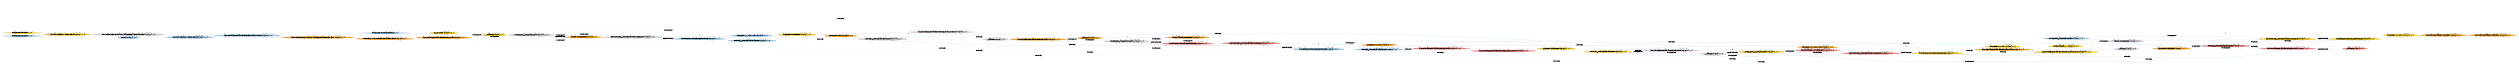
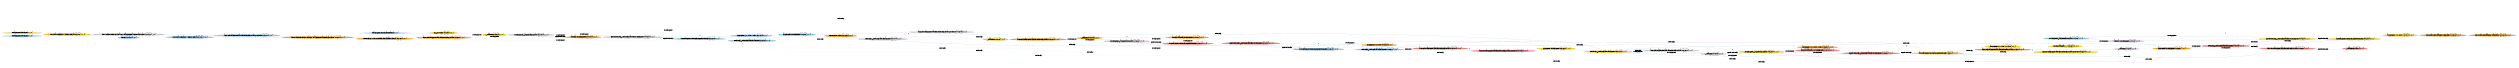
  digraph {
    rankdir=LR
    node [color=black fillcolor=gold shape=ellipse style=filled]
    edge [arrowhead=normal color=gray40 style=dotted]
    n1 [color=purple label="expectedMemberConfigs = memberConfigs(leader,offset,returnedAssignments)@@@42@@@['1', '1', '1']"]
    n2 [label="assertNoReassignments(memberConfigs,expectedMemberConfigs)@@@43@@@['0', '0', '1']"]
    n3 [color=brown label="assertAssignment(1,4,0,0,\"worker1\")@@@44@@@['0', '0', '1']"]
    n4 [color=purple fillcolor=lightgrey label="assertDelay(0,returnedAssignments)@@@41@@@['1', '1', '1']"]
    n5 [fillcolor=orange label="applyAssignments(returnedAssignments)@@@36@@@['1', '1', '1']"]
    n6 [label="time = new MockTime()@@@3@@@['0', '0', '1']"]
    n7 [label="++rebalanceNum@@@9@@@['1', '1', '1']"]
    n8 [color=purple fillcolor=skyblue label="initAssignor()@@@4@@@['0', '0', '1']"]
    n9 [color=purple fillcolor=skyblue label="when(coordinator.configSnapshot()).thenReturn(configState)@@@5@@@['1', '0', '1']"]
    n10 [color=brown fillcolor=lightgrey label="++rebalanceNum@@@29@@@['1', '1', '1']"]
    n11 [label="returnedAssignments = assignmentsCapture.getValue()@@@30@@@['1', '1', '1']"]
    n12 [color=brown fillcolor=salmon label="expectedMemberConfigs = memberConfigs(leader,offset,returnedAssignments)@@@32@@@['1', '1', '1']"]
    n13 [color=purple fillcolor=orange label="assertAssignment(1,4,0,0,\"worker1\",\"worker2\")@@@30@@@['1', '1', '0']"]
    n14 [color=brown fillcolor=salmon label="assertDelay(rebalanceDelay / 2,returnedAssignments)@@@31@@@['0', '0', '1']"]
    n15 [color=brown fillcolor=skyblue label="assignor.performTaskAssignment(leader,offset,memberConfigs,coordinator,protocolVersion)@@@5@@@['0', '1', '0']"]
    n16 [fillcolor=orange label="doReturn(Collections.EMPTY_MAP).when(assignor).serializeAssignments(assignmentsCapture.capture())@@@6@@@['1', '1', '1']"]
    n17 [color=purple fillcolor=orange label="memberConfigs.put(\"worker2\",new ExtendedWorkerState(leaderUrl,offset,null))@@@7@@@['0', '0', '1']"]
    n18 [color=brown fillcolor=orange label="assignor.performTaskAssignment(leader,offset,memberConfigs,coordinator)@@@8@@@['1', '1', '1']"]
    n19 [color=brown fillcolor=skyblue label="assertNoReassignments(memberConfigs,expectedMemberConfigs)@@@13@@@['1', '1', '1']"]
    n20 [color=purple fillcolor=skyblue label="assertAssignment(2,8,0,0,\"worker1\",\"worker2\")@@@14@@@['0', '0', '1']"]
    n21 [fillcolor=skyblue label="memberConfigs = memberConfigs(leader,offset,assignments)@@@13@@@['1', '1', '0']"]
-   n22 [label="applyAssignments(returnedAssignments)@@@15@@@['1', '1', '1']"]
+   n22 [fillcolor=skyblue label="applyAssignments(returnedAssignments)@@@15@@@['1', '1', '1']"]
    n23 [fillcolor=lightgrey label="returnedAssignments = assignmentsCapture.getValue()@@@20@@@['1', '1', '1']"]
    n24 [color=brown fillcolor=salmon label="assertNoReassignments(memberConfigs,expectedMemberConfigs)@@@20@@@['1', '1', '0']"]
    n25 [color=purple fillcolor=skyblue label="memberConfigs = memberConfigs(leader,offset,assignments)@@@23@@@['1', '1', '0']"]
    n26 [fillcolor=lightgrey label="memberConfigs = memberConfigs(leader,offset,assignments)@@@17@@@['1', '0', '1']"]
    n27 [color=purple fillcolor=lightgrey label="assignor.performTaskAssignment(leader,offset,memberConfigs,coordinator,protocolVersion)@@@15@@@['0', '1', '0']"]
    n28 [color=purple label="memberConfigs = memberConfigs(leader,offset,assignments)@@@27@@@['1', '1', '1']"]
    n29 [color=purple fillcolor=lightgrey label="assignor.performTaskAssignment(leader,offset,memberConfigs,coordinator)@@@28@@@['1', '1', '1']"]
    n30 [color=purple label="assertNoReassignments(memberConfigs,expectedMemberConfigs)@@@33@@@['1', '1', '1']"]
    n31 [fillcolor=salmon label="memberConfigs = memberConfigs(leader,offset,assignments)@@@37@@@['1', '1', '1']"]
    n32 [color=purple fillcolor=salmon label="assignor.performTaskAssignment(leader,offset,memberConfigs,coordinator)@@@38@@@['1', '1', '1']"]
    n33 [label="assignor.performTaskAssignment(leader,offset,memberConfigs,coordinator,protocolVersion)@@@33@@@['0', '1', '0']"]
    n34 [color=brown label="assertAssignment(0,0,0,0,\"worker1\")@@@34@@@['0', '0', '1']"]
    n35 [color=brown fillcolor=salmon label="++rebalanceNum@@@39@@@['1', '1', '1']"]
    n36 [fillcolor=orange label="assignor.performTaskAssignment(leader,offset,memberConfigs,coordinator)@@@33@@@['1', '0', '0']"]
    n37 [color=brown fillcolor=orange label="assertDelay(rebalanceDelay,returnedAssignments)@@@21@@@['0', '0', '1']"]
    n38 [fillcolor=salmon label="expectedMemberConfigs = memberConfigs(leader,offset,returnedAssignments)@@@22@@@['1', '1', '1']"]
    n39 [label="applyAssignments(returnedAssignments)@@@26@@@['1', '1', '1']"]
    n40 [fillcolor=skyblue label="assertNoReassignments(memberConfigs,expectedMemberConfigs)@@@23@@@['1', '1', '1']"]
    n41 [color=purple fillcolor=orange label="assertAssignment(0,0,0,0,\"worker1\")@@@24@@@['0', '0', '1']"]
    n42 [color=purple fillcolor=lightgrey label="++rebalanceNum@@@34@@@['1', '1', '0']"]
    n43 [color=brown label="time.sleep(rebalanceDelay / 2 + 1)@@@35@@@['0', '0', '1']"]
    n44 [color=brown fillcolor=salmon label="assignor.performTaskAssignment(leader,offset,memberConfigs,coordinator)@@@24@@@['1', '0', '0']"]
    n45 [color=purple fillcolor=salmon label="assignor.performTaskAssignment(leader,offset,memberConfigs,coordinator,protocolVersion)@@@24@@@['0', '1', '0']"]
    n46 [label="testTaskAssignmentWhenWorkerJoins['1', '0', '0']" shape=diamond]
    n47 [label="when(coordinator.configSnapshot()).thenReturn(configState)@@@3@@@['1', '1', '0']"]
    n48 [fillcolor=lightgrey label="doReturn(Collections.EMPTY_MAP).when(assignor).serializeAssignments(assignmentsCapture.capture())@@@4@@@['1', '1', '0']"]
    n49 [fillcolor=orange label="verify(coordinator,times(rebalanceNum)).configSnapshot()@@@45@@@['0', '0', '1']"]
    n50 [color=brown fillcolor=orange label="verify(coordinator,times(rebalanceNum)).leaderState(any())@@@46@@@['0', '0', '1']"]
    n51 [fillcolor=orange label="assignments.remove(\"worker2\")@@@16@@@['0', '0', '1']"]
    n52 [fillcolor=lightgrey label="returnedAssignments = assignmentsCapture.getValue()@@@10@@@['1', '1', '1']"]
    n53 [fillcolor=lightgrey label="expectedMemberConfigs = memberConfigs(leader,offset,returnedAssignments)@@@12@@@['1', '1', '1']"]
    n54 [color=brown fillcolor=orange label="assertDelay(0,returnedAssignments)@@@11@@@['1', '1', '1']"]
    n55 [fillcolor=orange label="++rebalanceNum@@@19@@@['1', '1', '1']"]
    n56 [color=brown fillcolor=skyblue label="returnedAssignments = assignmentsCapture.getValue()@@@40@@@['1', '1', '1']"]
    n57 [fillcolor=orange label="assignor.performTaskAssignment(leader,offset,memberConfigs,coordinator)@@@18@@@['1', '1', '1']"]
-   n58 [fillcolor=lightgrey label="++rebalanceNum@@@16@@@['1', '1', '0']"]
+   n58 [label="++rebalanceNum@@@16@@@['1', '1', '0']"]
    n59 [fillcolor=skyblue label="testTaskAssignmentWhenWorkerJoins['0', '1', '0']" shape=diamond]
    n60 [color=purple fillcolor=skyblue label="testTaskAssignmentWhenWorkerLeavesPermanently['0', '0', '1']" shape=diamond]
    n1 -> n2 [arrowhead=vee]
    n1 -> n2 [arrowhead=vee color=purple label=expectedMemberConfigs style=solid]
    n2 -> n3 [color=teal style=solid]
    n3 -> n49 [arrowhead=box]
    n4 -> n1 [arrowhead=box style=solid]
    n4 -> n5 [color=purple style=solid]
    n5 -> n31 [label=returnedAssignments style=solid]
    n5 -> n31 [color=purple style=solid]
    n5 -> n32 [color=purple label=returnedAssignments]
    n6 -> n7 [arrowhead=box color=teal style=solid]
    n7 -> n52 [arrowhead=box]
    n8 -> n9 [arrowhead=vee color=purple]
    n9 -> n15 [arrowhead=box label=0 style=solid]
    n9 -> n16 [color=purple style=solid]
    n10 -> n11 [arrowhead=box style=solid]
    n10 -> n11 [arrowhead=box color=purple label=expectedMemberConfigs]
    n11 -> n5 [arrowhead=box color=purple label=returnedAssignments style=solid]
    n11 -> n12 [color=purple label=returnedAssignments style=solid]
    n11 -> n13 [color=teal]
    n11 -> n14 [arrowhead=box color=purple label=returnedAssignments style=solid]
    n11 -> n14 [arrowhead=vee style=solid]
    n12 -> n30 [color=teal label=expectedMemberConfigs]
    n12 -> n30 [arrowhead=vee]
    n13 -> n12 [arrowhead=box color=purple style=solid]
    n13 -> n34 [arrowhead=vee color=purple label=0]
    n14 -> n12 [color=teal style=solid]
    n15 -> n16 [arrowhead=box style=solid]
    n16 -> n17 [arrowhead=vee color=purple]
    n16 -> n18 [arrowhead=vee]
    n17 -> n18 [arrowhead=vee]
    n18 -> n7 [arrowhead=vee color=teal label=returnedAssignments]
    n18 -> n7 [color=purple]
    n18 -> n19 [arrowhead=vee color=teal label=returnedAssignments]
    n18 -> n52 [arrowhead=box label=returnedAssignments]
    n19 -> n20 [arrowhead=vee color=teal style=solid]
    n19 -> n21 [color=purple]
    n20 -> n22 [arrowhead=box style=solid]
    n21 -> n22 [style=solid]
    n21 -> n23 [color=teal label=memberConfigs]
    n21 -> n24 [arrowhead=vee color=teal label=memberConfigs]
    n21 -> n25 [label=memberConfigs]
    n21 -> n26 [arrowhead=box label=memberConfigs]
    n21 -> n27 [arrowhead=vee label=memberConfigs]
    n22 -> n26 [arrowhead=vee color=purple style=solid]
    n22 -> n27 [color=purple style=solid]
    n22 -> n51 [color=teal]
    n23 -> n24 [style=solid]
    n23 -> n24 [arrowhead=box color=purple label=expectedMemberConfigs style=solid]
    n23 -> n37 [arrowhead=box color=purple]
    n23 -> n37 [arrowhead=vee color=purple label=returnedAssignments]
    n23 -> n38 [arrowhead=box label=returnedAssignments]
    n23 -> n39 [arrowhead=box label=returnedAssignments style=solid]
    n24 -> n38
    n25 -> n10 [color=teal label=memberConfigs]
    n25 -> n11 [label=memberConfigs style=solid]
    n25 -> n30 [arrowhead=box color=purple label=memberConfigs style=solid]
    n25 -> n44
    n25 -> n44 [arrowhead=vee label=memberConfigs style=solid]
    n25 -> n45 [color=purple label=memberConfigs]
    n25 -> n45 [color=teal]
    n26 -> n27 [arrowhead=box label=0 style=solid]
    n26 -> n28 [arrowhead=vee color=teal label=memberConfigs style=solid]
    n26 -> n38 [color=purple label=memberConfigs style=solid]
    n26 -> n40 [color=teal label=memberConfigs]
    n26 -> n57 [arrowhead=vee]
    n26 -> n57 [arrowhead=box color=purple label=memberConfigs]
    n26 -> n58 [color=teal]
    n27 -> n58 [arrowhead=vee color=purple]
    n28 -> n10 [arrowhead=box color=purple label=returnedAssignments style=solid]
    n28 -> n12 [arrowhead=box color=teal label=returnedAssignments style=solid]
    n28 -> n12 [arrowhead=box label=memberConfigs]
    n28 -> n29 [arrowhead=vee color=purple style=solid]
    n28 -> n29 [arrowhead=box color=teal label=memberConfigs style=solid]
    n28 -> n29 [arrowhead=box label=returnedAssignments style=solid]
    n28 -> n30 [arrowhead=vee label=memberConfigs]
    n28 -> n31 [arrowhead=box color=teal label=memberConfigs style=solid]
    n29 -> n10 [style=solid]
    n29 -> n14 [arrowhead=vee label=0]
    n30 -> n32 [arrowhead=box color=teal label=memberConfigs style=solid]
    n30 -> n33 [style=solid]
    n30 -> n33 [label=memberConfigs]
    n30 -> n34 [color=teal]
    n30 -> n35 [arrowhead=vee color=purple label=memberConfigs]
    n30 -> n36 [arrowhead=box color=teal label=memberConfigs]
    n30 -> n36 [arrowhead=box style=solid]
    n31 -> n1 [arrowhead=vee label=memberConfigs style=solid]
    n31 -> n2 [arrowhead=vee color=purple label=memberConfigs style=solid]
    n31 -> n32 [color=teal style=solid]
    n31 -> n32 [arrowhead=vee label=memberConfigs]
    n32 -> n35 [arrowhead=vee color=purple]
    n32 -> n35 [label=expectedMemberConfigs style=solid]
    n33 -> n42 [color=purple]
    n34 -> n43 [arrowhead=vee color=teal]
    n35 -> n56 [arrowhead=vee color=purple]
    n36 -> n33 [color=teal label=0]
    n36 -> n42 [color=purple style=solid]
    n37 -> n38
    n38 -> n40 [arrowhead=vee color=purple style=solid]
    n38 -> n40 [color=purple label=expectedMemberConfigs style=solid]
    n38 -> n41 [arrowhead=box color=teal label=0 style=solid]
    n39 -> n28 [style=solid]
    n40 -> n25 [color=purple]
    n40 -> n41 [arrowhead=vee color=purple style=solid]
    n42 -> n5 [arrowhead=vee]
    n44 -> n39 [arrowhead=box color=purple]
    n44 -> n45 [color=purple label=0]
    n45 -> n39 [arrowhead=vee color=purple]
    n46 -> n47 [arrowhead=box color=purple style=solid]
    n47 -> n48 [color=purple]
    n48 -> n9 [style=solid]
    n48 -> n15 [arrowhead=box color=teal style=solid]
    n49 -> n50 [arrowhead=vee color=teal]
    n51 -> n26 [color=purple]
    n52 -> n22 [arrowhead=box color=teal label=returnedAssignments]
    n52 -> n53 [label=returnedAssignments style=solid]
    n52 -> n54 [color=purple label=expectedMemberConfigs style=solid]
    n52 -> n54 [arrowhead=vee style=solid]
    n52 -> n54 [color=teal label=returnedAssignments]
    n53 -> n19 [arrowhead=box color=teal style=solid]
    n53 -> n19 [arrowhead=vee color=purple label=expectedMemberConfigs]
    n53 -> n20 [arrowhead=box color=teal label=0 style=solid]
    n54 -> n53
    n55 -> n23 [arrowhead=vee color=purple style=solid]
    n55 -> n37 [color=purple label=0 style=solid]
    n56 -> n1 [label=returnedAssignments style=solid]
    n56 -> n3 [arrowhead=box label=0]
    n56 -> n4 [arrowhead=vee label=returnedAssignments style=solid]
    n56 -> n4 [arrowhead=box style=solid]
    n57 -> n23 [arrowhead=vee color=purple label=returnedAssignments]
    n57 -> n40 [label=returnedAssignments]
    n57 -> n55 [arrowhead=box]
    n57 -> n55 [arrowhead=vee color=teal label=returnedAssignments]
    n58 -> n57 [arrowhead=box color=purple style=solid]
    n59 -> n47 [color=purple style=solid]
    n60 -> n6 [arrowhead=box style=solid]
  }
